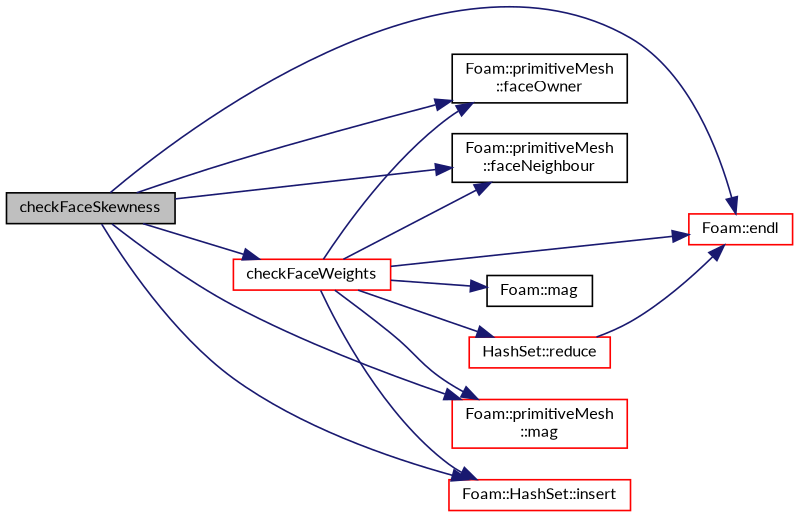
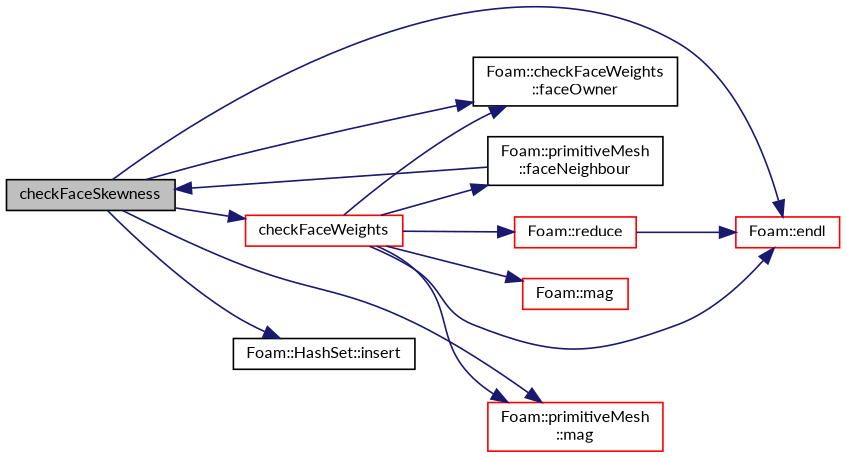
  digraph {
    fontname=Lato
    rankdir=LR
    node [color=black fontname=Lato fontsize=10 shape=record]
    edge [color=midnightblue fontname=Lato fontsize=10 labelfontname=FreeSans labelfontsize=10 style=solid]
    n1 [fillcolor=grey75 fontcolor=black height=0.2 label=checkFaceSkewness style=filled width=0.4]
    n2 [color=red height=0.2 label=checkFaceWeights width=0.4]
-   n3 [height=0.2 label="Foam::primitiveMesh\l::faceOwner" width=0.4]
+   n3 [height=0.2 label="Foam::checkFaceWeights\l::faceOwner" width=0.4]
    n4 [height=0.2 label="Foam::primitiveMesh\l::faceNeighbour" width=0.4]
    n5 [color=red height=0.2 label="Foam::primitiveMesh\l::mag" width=0.4]
    n6 [color=red height=0.2 label="Foam::endl" width=0.4]
-   n7 [color=red height=0.2 label="Foam::HashSet::insert" width=0.4]
-   n8 [height=0.2 label="Foam::mag" width=0.4]
-   n9 [color=red height=0.2 label="HashSet::reduce" width=0.4]
+   n7 [height=0.2 label="Foam::HashSet::insert" width=0.4]
+   n8 [color=red height=0.2 label="Foam::mag" width=0.4]
+   n9 [color=red height=0.2 label="Foam::reduce" width=0.4]
    n1 -> n2
    n1 -> n3
-   n1 -> n4
+   n4 -> n1
    n1 -> n5
    n1 -> n6
    n1 -> n7
    n2 -> n3
    n2 -> n4
    n2 -> n5
    n2 -> n6
-   n2 -> n7
    n2 -> n8
    n2 -> n9
    n9 -> n6
  }
